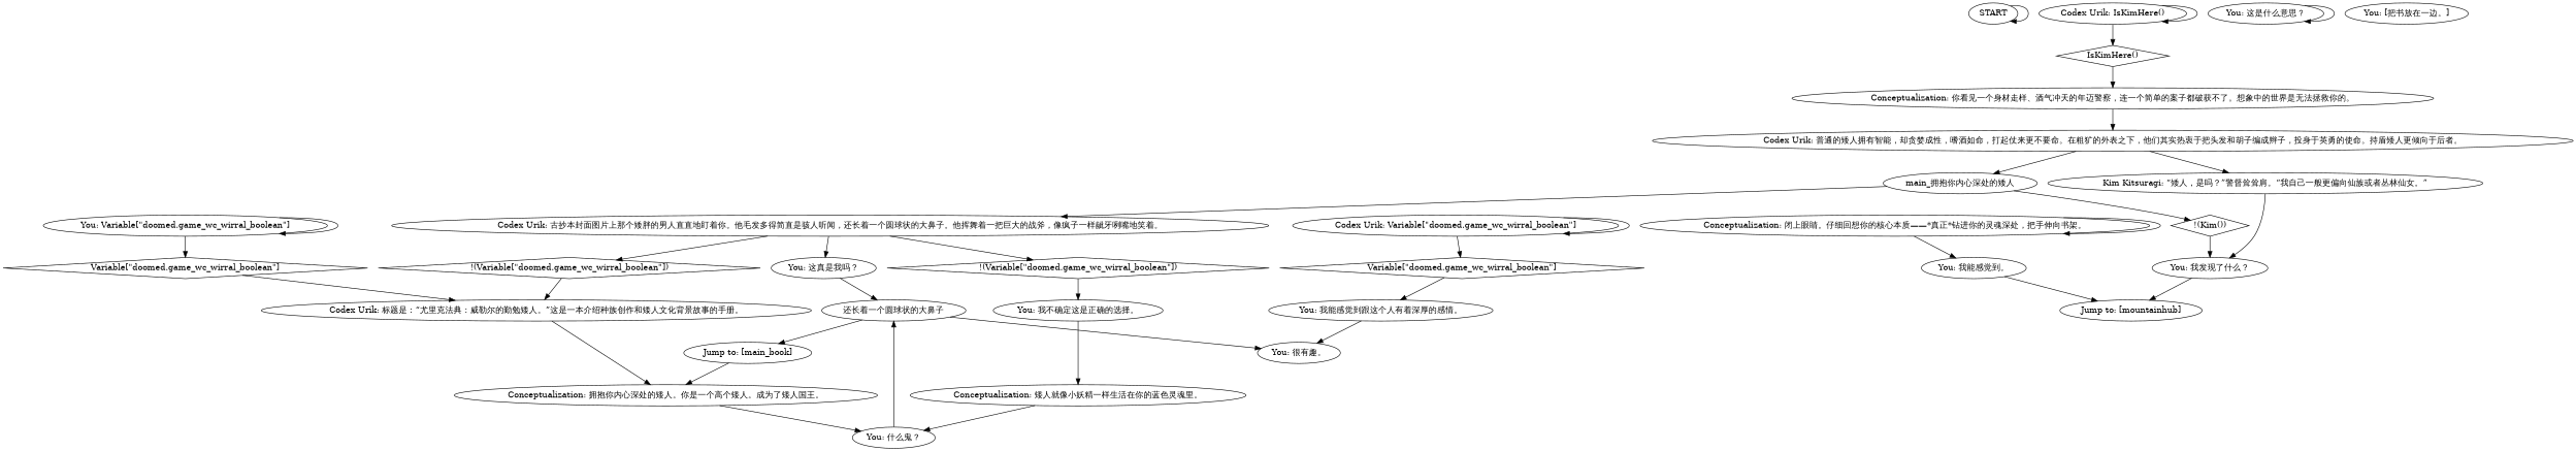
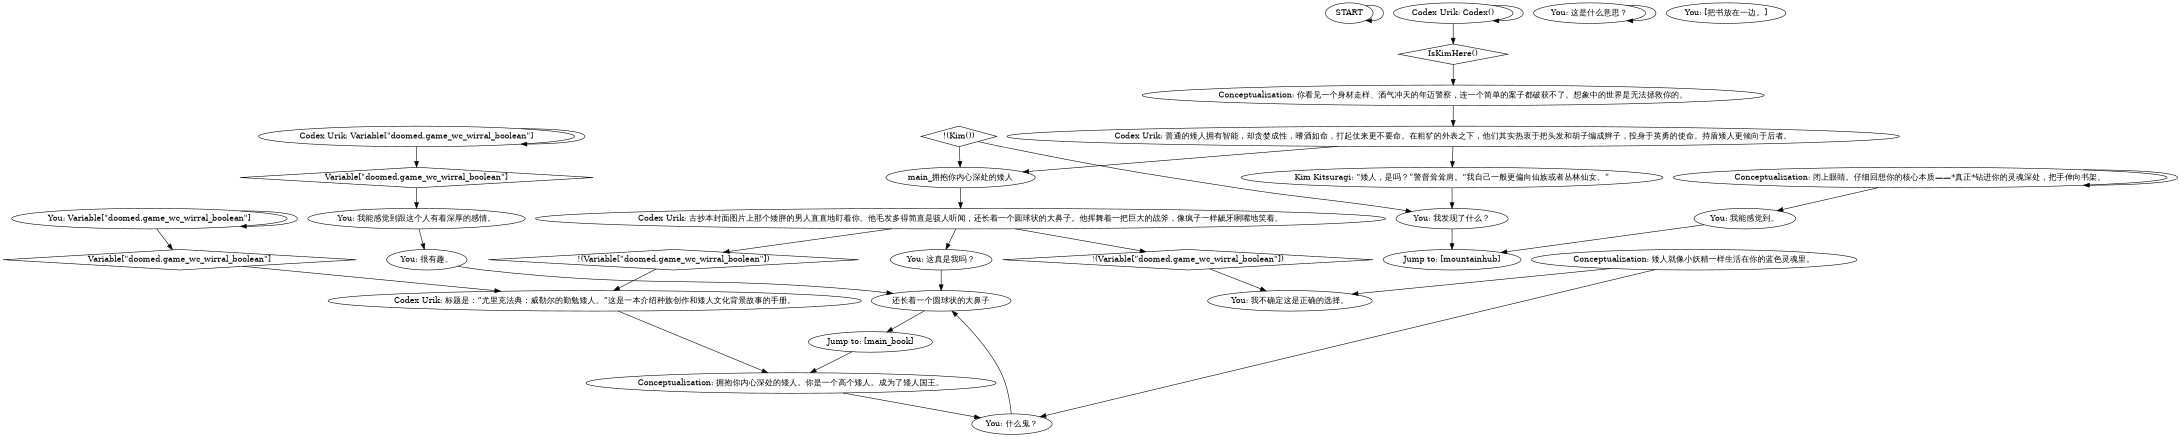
  digraph {
    n1 [label=START]
    n2 [label="还长着一个圆球状的大鼻子"]
    n3 [label="Jump to: [main_book]"]
    n4 [label="Conceptualization: 拥抱你内心深处的矮人。你是一个高个矮人。成为了矮人国王。"]
    n5 [label="Codex Urik: 普通的矮人拥有智能，却贪婪成性，嗜酒如命，打起仗来更不要命。在粗犷的外表之下，他们其实热衷于把头发和胡子编成辫子，投身于英勇的使命。持盾矮人更倾向于后者。"]
    n6 [label="main_拥抱你内心深处的矮人"]
    n7 [label="Kim Kitsuragi: “矮人，是吗？”警督耸耸肩。“我自己一般更偏向仙族或者丛林仙女。”"]
    n8 [label="Codex Urik: 古抄本封面图片上那个矮胖的男人直直地盯着你。他毛发多得简直是骇人听闻，还长着一个圆球状的大鼻子。他挥舞着一把巨大的战斧，像疯子一样龇牙咧嘴地笑着。"]
    n9 [label="!(Kim())" shape=diamond]
    n10 [label="You: 我发现了什么？"]
    n11 [label="You: 什么鬼？"]
    n12 [label="Codex Urik: 标题是：“尤里克法典：威勒尔的勤勉矮人。”这是一本介绍种族创作和矮人文化背景故事的手册。"]
    n13 [label="Codex Urik: Variable[\"doomed.game_wc_wirral_boolean\"]"]
    n14 [label="Variable[\"doomed.game_wc_wirral_boolean\"]" shape=diamond]
    n15 [label="You: 我能感觉到跟这个人有着深厚的感情。"]
    n16 [label="You: 很有趣。"]
    n17 [label="!(Variable[\"doomed.game_wc_wirral_boolean\"])" shape=diamond]
    n18 [label="You: 我不确定这是正确的选择。"]
    n19 [label="Conceptualization: 矮人就像小妖精一样生活在你的蓝色灵魂里。"]
    n20 [label="!(Variable[\"doomed.game_wc_wirral_boolean\"])" shape=diamond]
    n21 [label="You: 这真是我吗？"]
    n22 [label="Conceptualization: 你看见一个身材走样、酒气冲天的年迈警察，连一个简单的案子都破获不了。想象中的世界是无法拯救你的。"]
    n23 [label="Jump to: [mountainhub]"]
    n24 [label="Conceptualization: 闭上眼睛。仔细回想你的核心本质——*真正*钻进你的灵魂深处，把手伸向书架。"]
    n25 [label="You: 我能感觉到。"]
    n26 [label="You: 这是什么意思？"]
    n27 [label="You: Variable[\"doomed.game_wc_wirral_boolean\"]"]
    n28 [label="Variable[\"doomed.game_wc_wirral_boolean\"]" shape=diamond]
-   n29 [label="Codex Urik: IsKimHere()"]
+   n29 [label="Codex Urik: Codex()"]
    n30 [label="IsKimHere()" shape=diamond]
    n31 [label="You: [把书放在一边。]"]
    n1 -> n1
    n2 -> n3
    n3 -> n4
    n4 -> n11
    n5 -> n6
    n5 -> n7
    n6 -> n8
-   n6 -> n9
+   n9 -> n6
    n7 -> n10
    n8 -> n17
    n8 -> n20
    n8 -> n21
    n9 -> n10
    n10 -> n23
    n11 -> n2
    n12 -> n4
    n13 -> n13
    n13 -> n14
    n14 -> n15
    n15 -> n16
-   n2 -> n16
+   n16 -> n2
    n17 -> n18
-   n18 -> n19
+   n19 -> n18
    n19 -> n11
    n20 -> n12
    n21 -> n2
    n22 -> n5
    n24 -> n24
    n24 -> n25
    n25 -> n23
    n26 -> n26
    n27 -> n27
    n27 -> n28
    n28 -> n12
    n29 -> n29
    n29 -> n30
    n30 -> n22
  }
